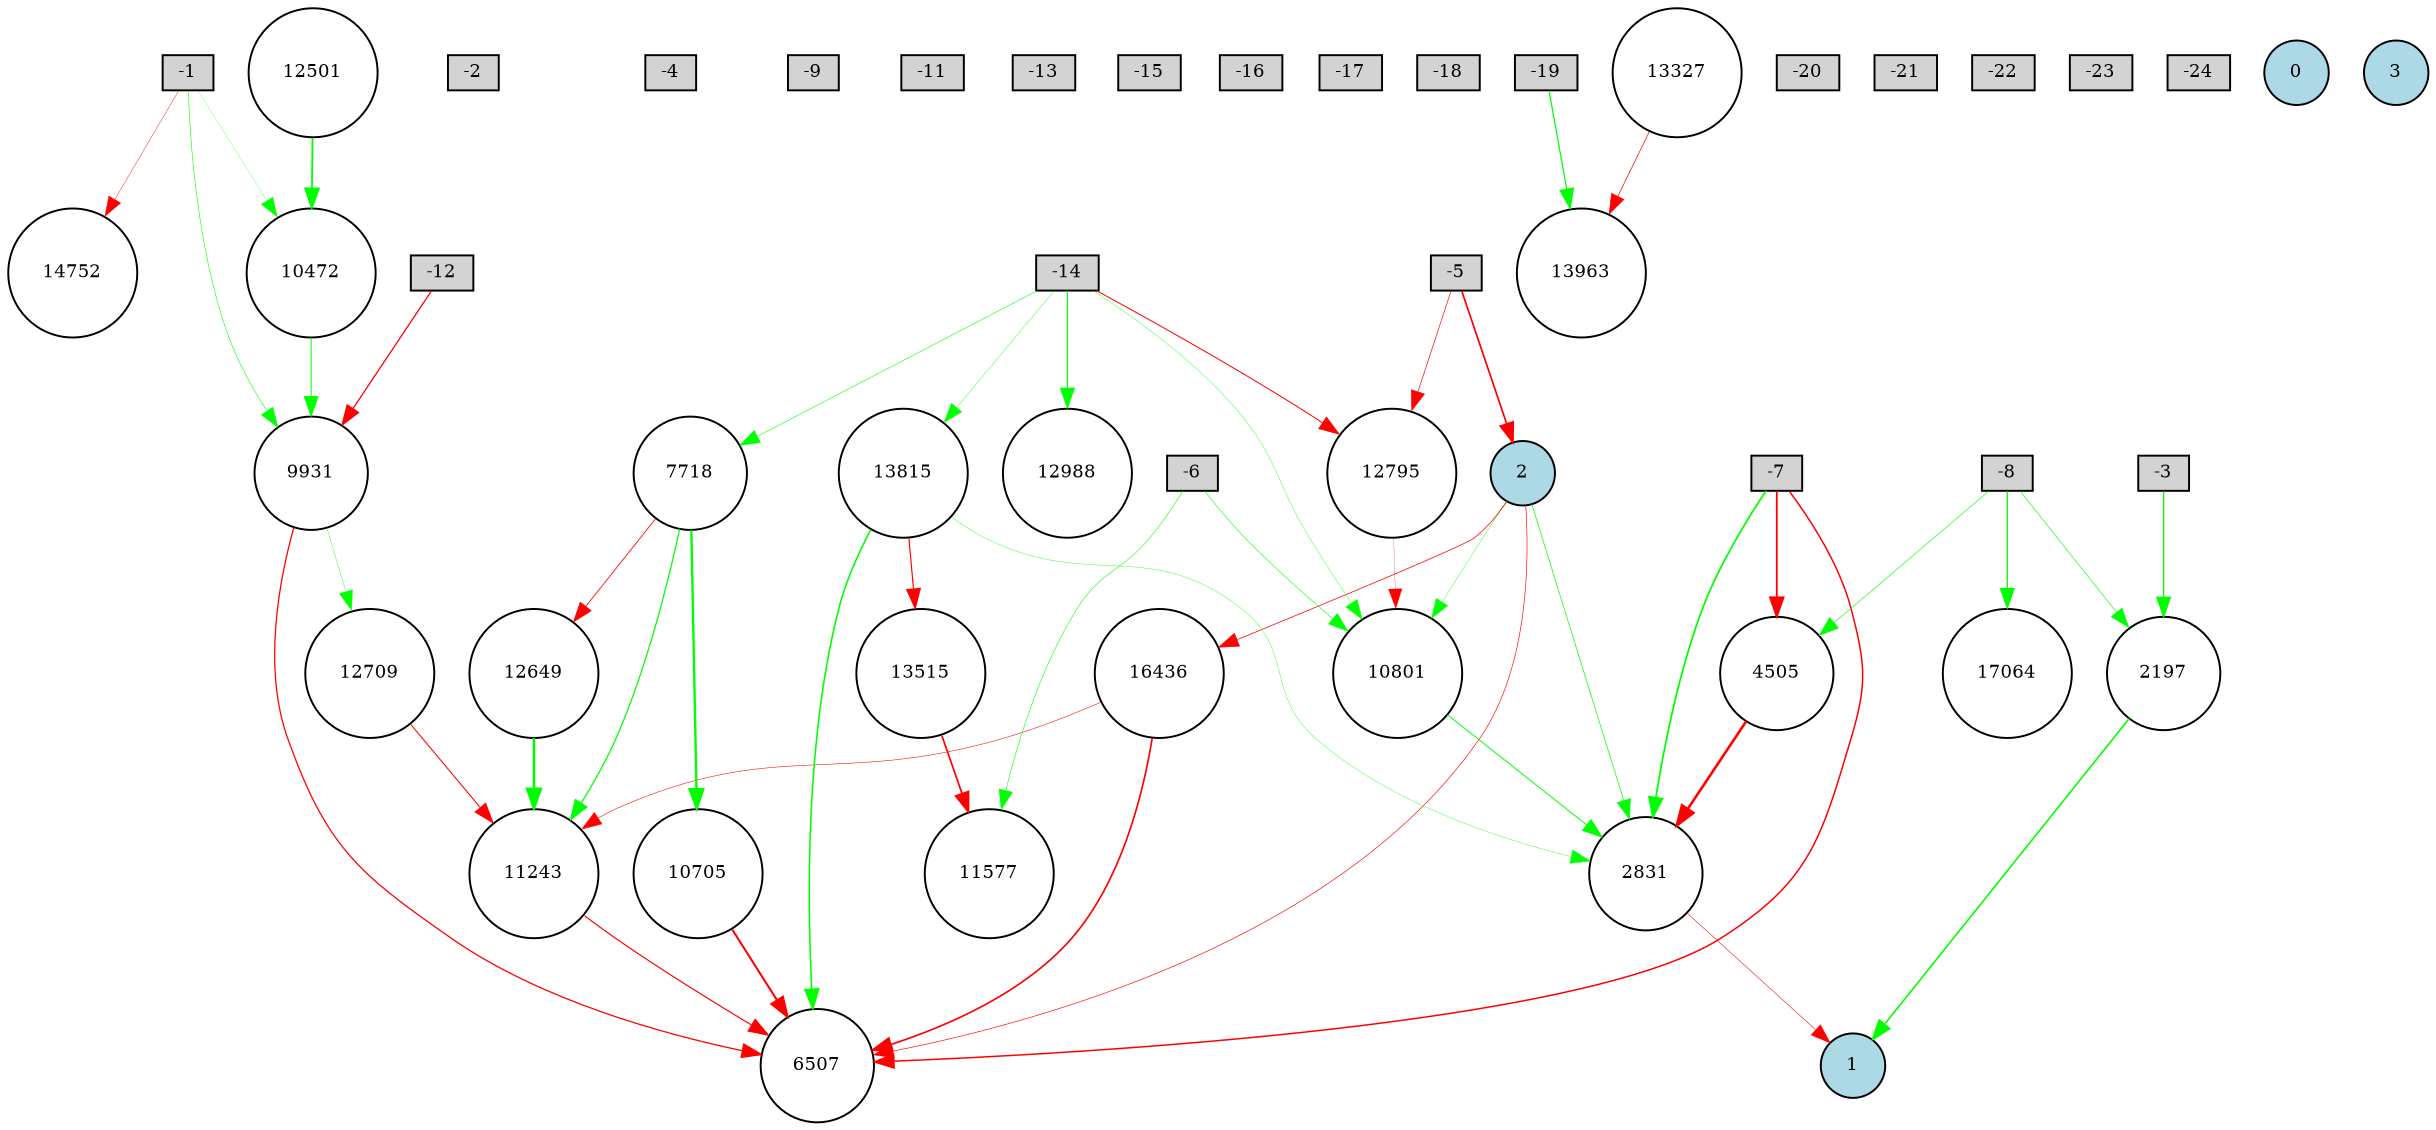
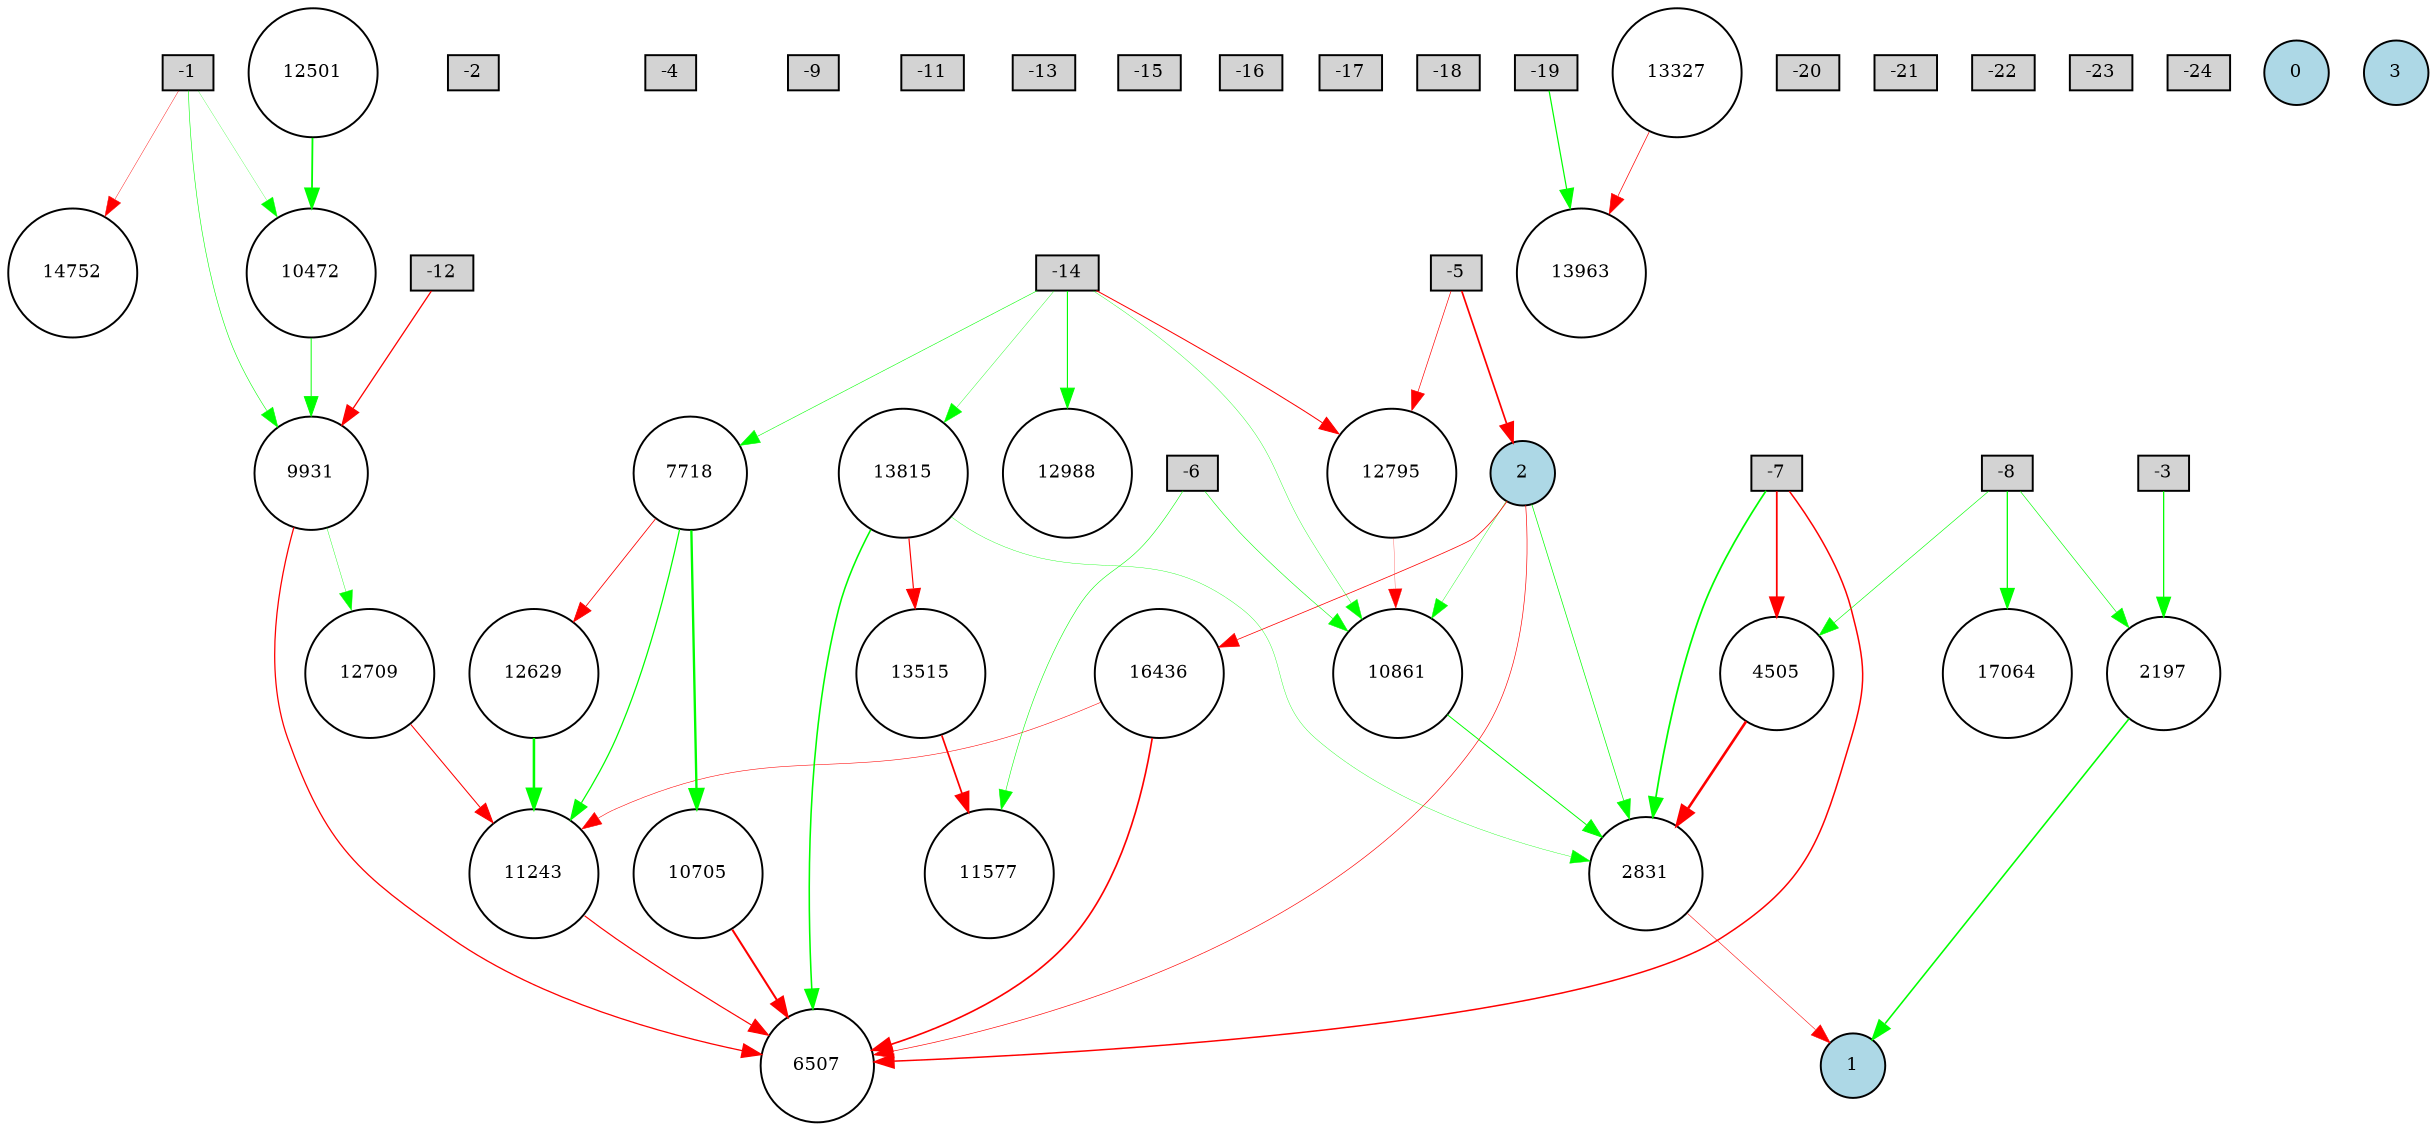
  digraph {
    node [fillcolor=lightgray fontsize=9 shape=circle style=filled]
    edge [color=green style=solid]
    -1 [height=0.2 shape=box width=0.2]
    14752 [fillcolor=white height=0.2 width=0.2]
    9931 [fillcolor=white height=0.2 width=0.2]
    10472 [fillcolor=white height=0.2 width=0.2]
    6507 [fillcolor=white height=0.2 width=0.2]
    12709 [fillcolor=white height=0.2 width=0.2]
    -2 [height=0.2 shape=box width=0.2]
    -3 [height=0.2 shape=box width=0.2]
    2197 [fillcolor=white height=0.2 width=0.2]
    1 [fillcolor=lightblue height=0.2 width=0.2]
    -4 [height=0.2 shape=box width=0.2]
    -5 [height=0.2 shape=box width=0.2]
    2 [fillcolor=lightblue height=0.2 width=0.2]
    12795 [fillcolor=white height=0.2 width=0.2]
-   10861 [fillcolor=white height=0.2 width=0.2 label=10801]
+   10861 [fillcolor=white height=0.2 width=0.2]
    2831 [fillcolor=white height=0.2 width=0.2]
    16436 [fillcolor=white height=0.2 width=0.2]
    -6 [height=0.2 shape=box width=0.2]
    11577 [fillcolor=white height=0.2 width=0.2]
    -7 [height=0.2 shape=box width=0.2]
    4505 [fillcolor=white height=0.2 width=0.2]
    -8 [height=0.2 shape=box width=0.2]
    17064 [fillcolor=white height=0.2 width=0.2]
    -9 [height=0.2 shape=box width=0.2]
    -11 [height=0.2 shape=box width=0.2]
    -12 [height=0.2 shape=box width=0.2]
    -13 [height=0.2 shape=box width=0.2]
    -14 [height=0.2 shape=box width=0.2]
    7718 [fillcolor=white height=0.2 width=0.2]
    12988 [fillcolor=white height=0.2 width=0.2]
    13815 [fillcolor=white height=0.2 width=0.2]
    11243 [fillcolor=white height=0.2 width=0.2]
    10705 [fillcolor=white height=0.2 width=0.2]
-   12629 [fillcolor=white height=0.2 width=0.2 label=12649]
+   12629 [fillcolor=white height=0.2 width=0.2]
    13515 [fillcolor=white height=0.2 width=0.2]
    -15 [height=0.2 shape=box width=0.2]
    -16 [height=0.2 shape=box width=0.2]
    -17 [height=0.2 shape=box width=0.2]
    -18 [height=0.2 shape=box width=0.2]
    -19 [height=0.2 shape=box width=0.2]
    13963 [fillcolor=white height=0.2 width=0.2]
    -20 [height=0.2 shape=box width=0.2]
    -21 [height=0.2 shape=box width=0.2]
    -22 [height=0.2 shape=box width=0.2]
    -23 [height=0.2 shape=box width=0.2]
    -24 [height=0.2 shape=box width=0.2]
    0 [fillcolor=lightblue height=0.2 width=0.2]
    3 [fillcolor=lightblue height=0.2 width=0.2]
    13327 [fillcolor=white height=0.2 width=0.2]
    12501 [fillcolor=white height=0.2 width=0.2]
    -1 -> 14752 [color=red penwidth=0.21502708914932384]
    -1 -> 9931 [penwidth=0.2921055448652021]
    -1 -> 10472 [penwidth=0.1346213108895183]
    9931 -> 6507 [color=red penwidth=0.6501000100652463]
    9931 -> 12709 [penwidth=0.1994442277799569]
    10472 -> 9931 [penwidth=0.48239135154902213]
    12709 -> 11243 [color=red penwidth=0.5287280337009206]
    -3 -> 2197 [penwidth=0.6502755175577629]
    2197 -> 1 [penwidth=0.8145629997171433]
    -5 -> 2 [color=red penwidth=0.871623989165427]
    -5 -> 12795 [color=red penwidth=0.3401509256403811]
    2 -> 6507 [color=red penwidth=0.3307548572621134]
    2 -> 10861 [penwidth=0.20001179135389005]
    2 -> 2831 [penwidth=0.36074723339634085]
    2 -> 16436 [color=red penwidth=0.38603706039798513]
    12795 -> 10861 [color=red penwidth=0.1360298929485665]
    10861 -> 2831 [penwidth=0.48712232461710037]
    2831 -> 1 [color=red penwidth=0.28236047066795433]
    16436 -> 6507 [color=red penwidth=0.8526647473248938]
    16436 -> 11243 [color=red penwidth=0.27763414622737703]
    -6 -> 10861 [penwidth=0.28855378443664137]
    -6 -> 11577 [penwidth=0.28578247739503826]
    -7 -> 6507 [color=red penwidth=0.7676703504039316]
    -7 -> 2831 [penwidth=0.8871025213027458]
    -7 -> 4505 [color=red penwidth=0.9081822597018601]
    4505 -> 2831 [color=red penwidth=1.3311212730527546]
    -8 -> 2197 [penwidth=0.32569962272383257]
    -8 -> 4505 [penwidth=0.31357192324427774]
    -8 -> 17064 [penwidth=0.6673434406042317]
    -12 -> 9931 [color=red penwidth=0.6581670700565875]
    -14 -> 12795 [color=red penwidth=0.5121001793971309]
    -14 -> 10861 [penwidth=0.1939397599247085]
    -14 -> 7718 [penwidth=0.2818062032071311]
    -14 -> 12988 [penwidth=0.5803491304319965]
    -14 -> 13815 [penwidth=0.19362309255683213]
    7718 -> 11243 [penwidth=0.637927520710394]
    7718 -> 10705 [penwidth=1.204715251727063]
    7718 -> 12629 [color=red penwidth=0.42215354060436727]
    13815 -> 6507 [penwidth=0.803341558899254]
    13815 -> 2831 [penwidth=0.18936548789991717]
    13815 -> 13515 [color=red penwidth=0.5950578063080947]
    11243 -> 6507 [color=red penwidth=0.5973737996581342]
    10705 -> 6507 [color=red penwidth=1.047290111280313]
    12629 -> 11243 [penwidth=1.3045813925556073]
    13515 -> 11577 [color=red penwidth=0.8766630217625219]
    -19 -> 13963 [penwidth=0.6201639731098864]
    13327 -> 13963 [color=red penwidth=0.3620508269582978]
    12501 -> 10472 [penwidth=0.9372216062253516]
  }
